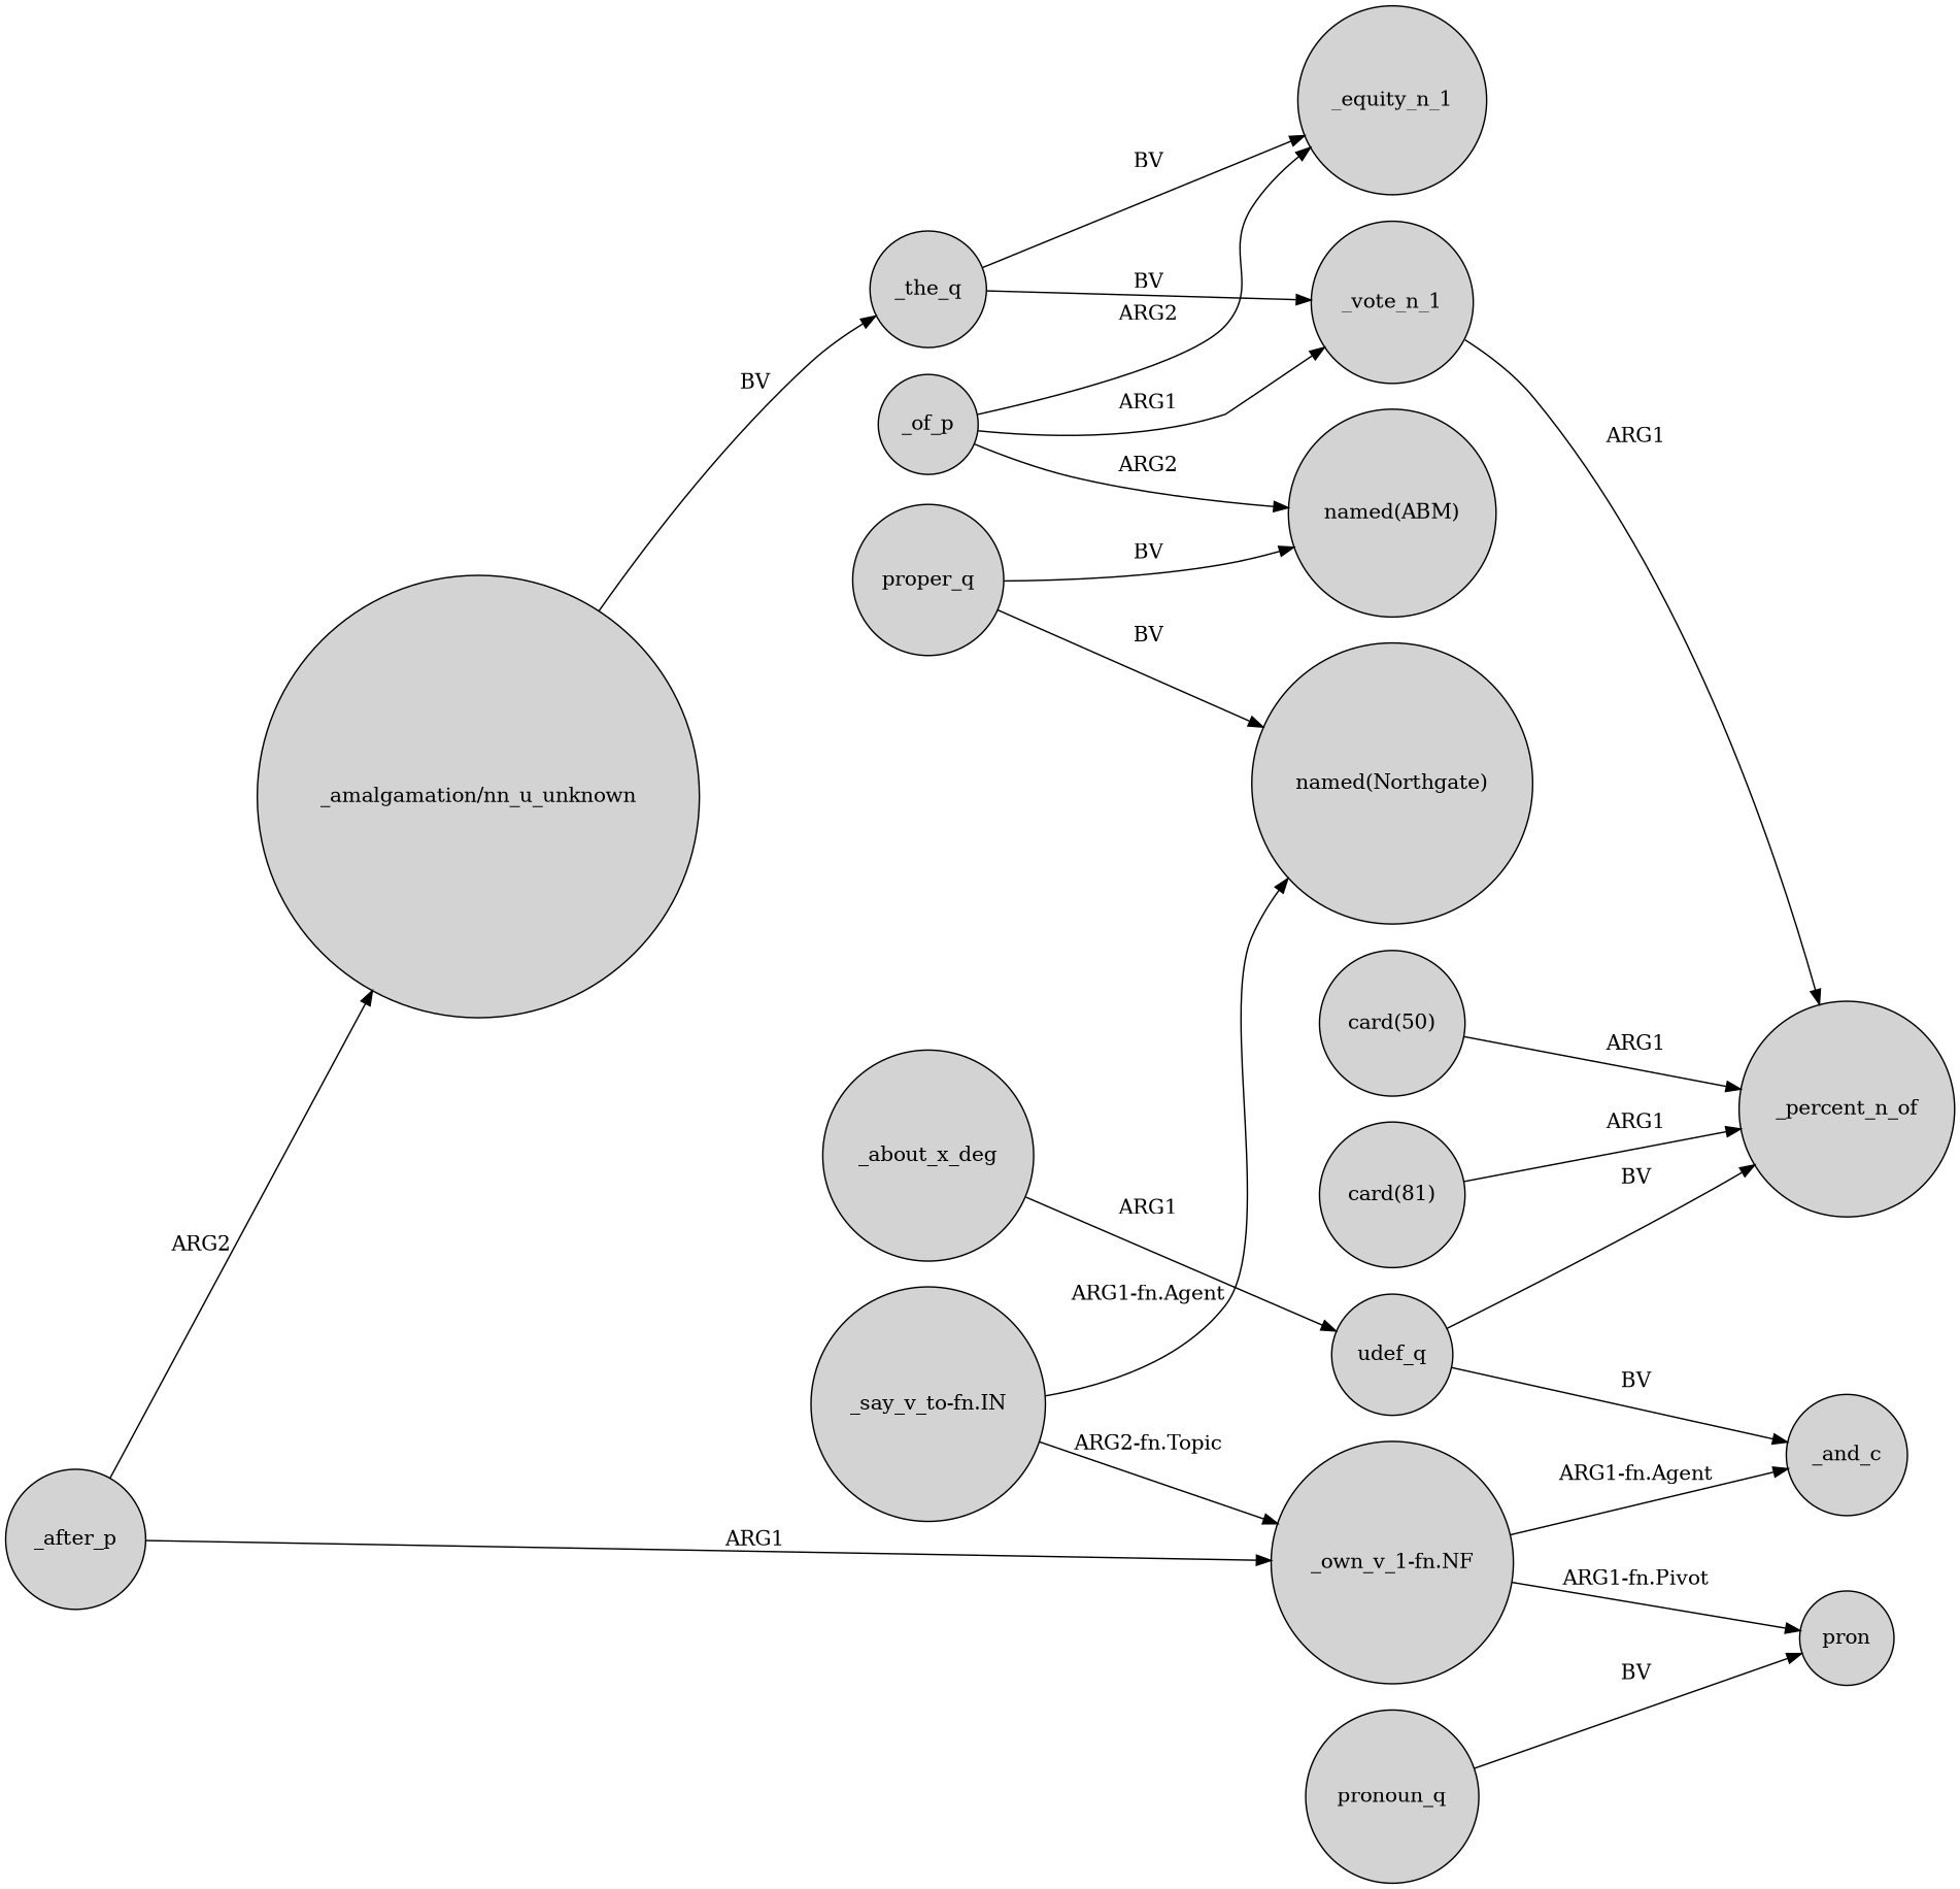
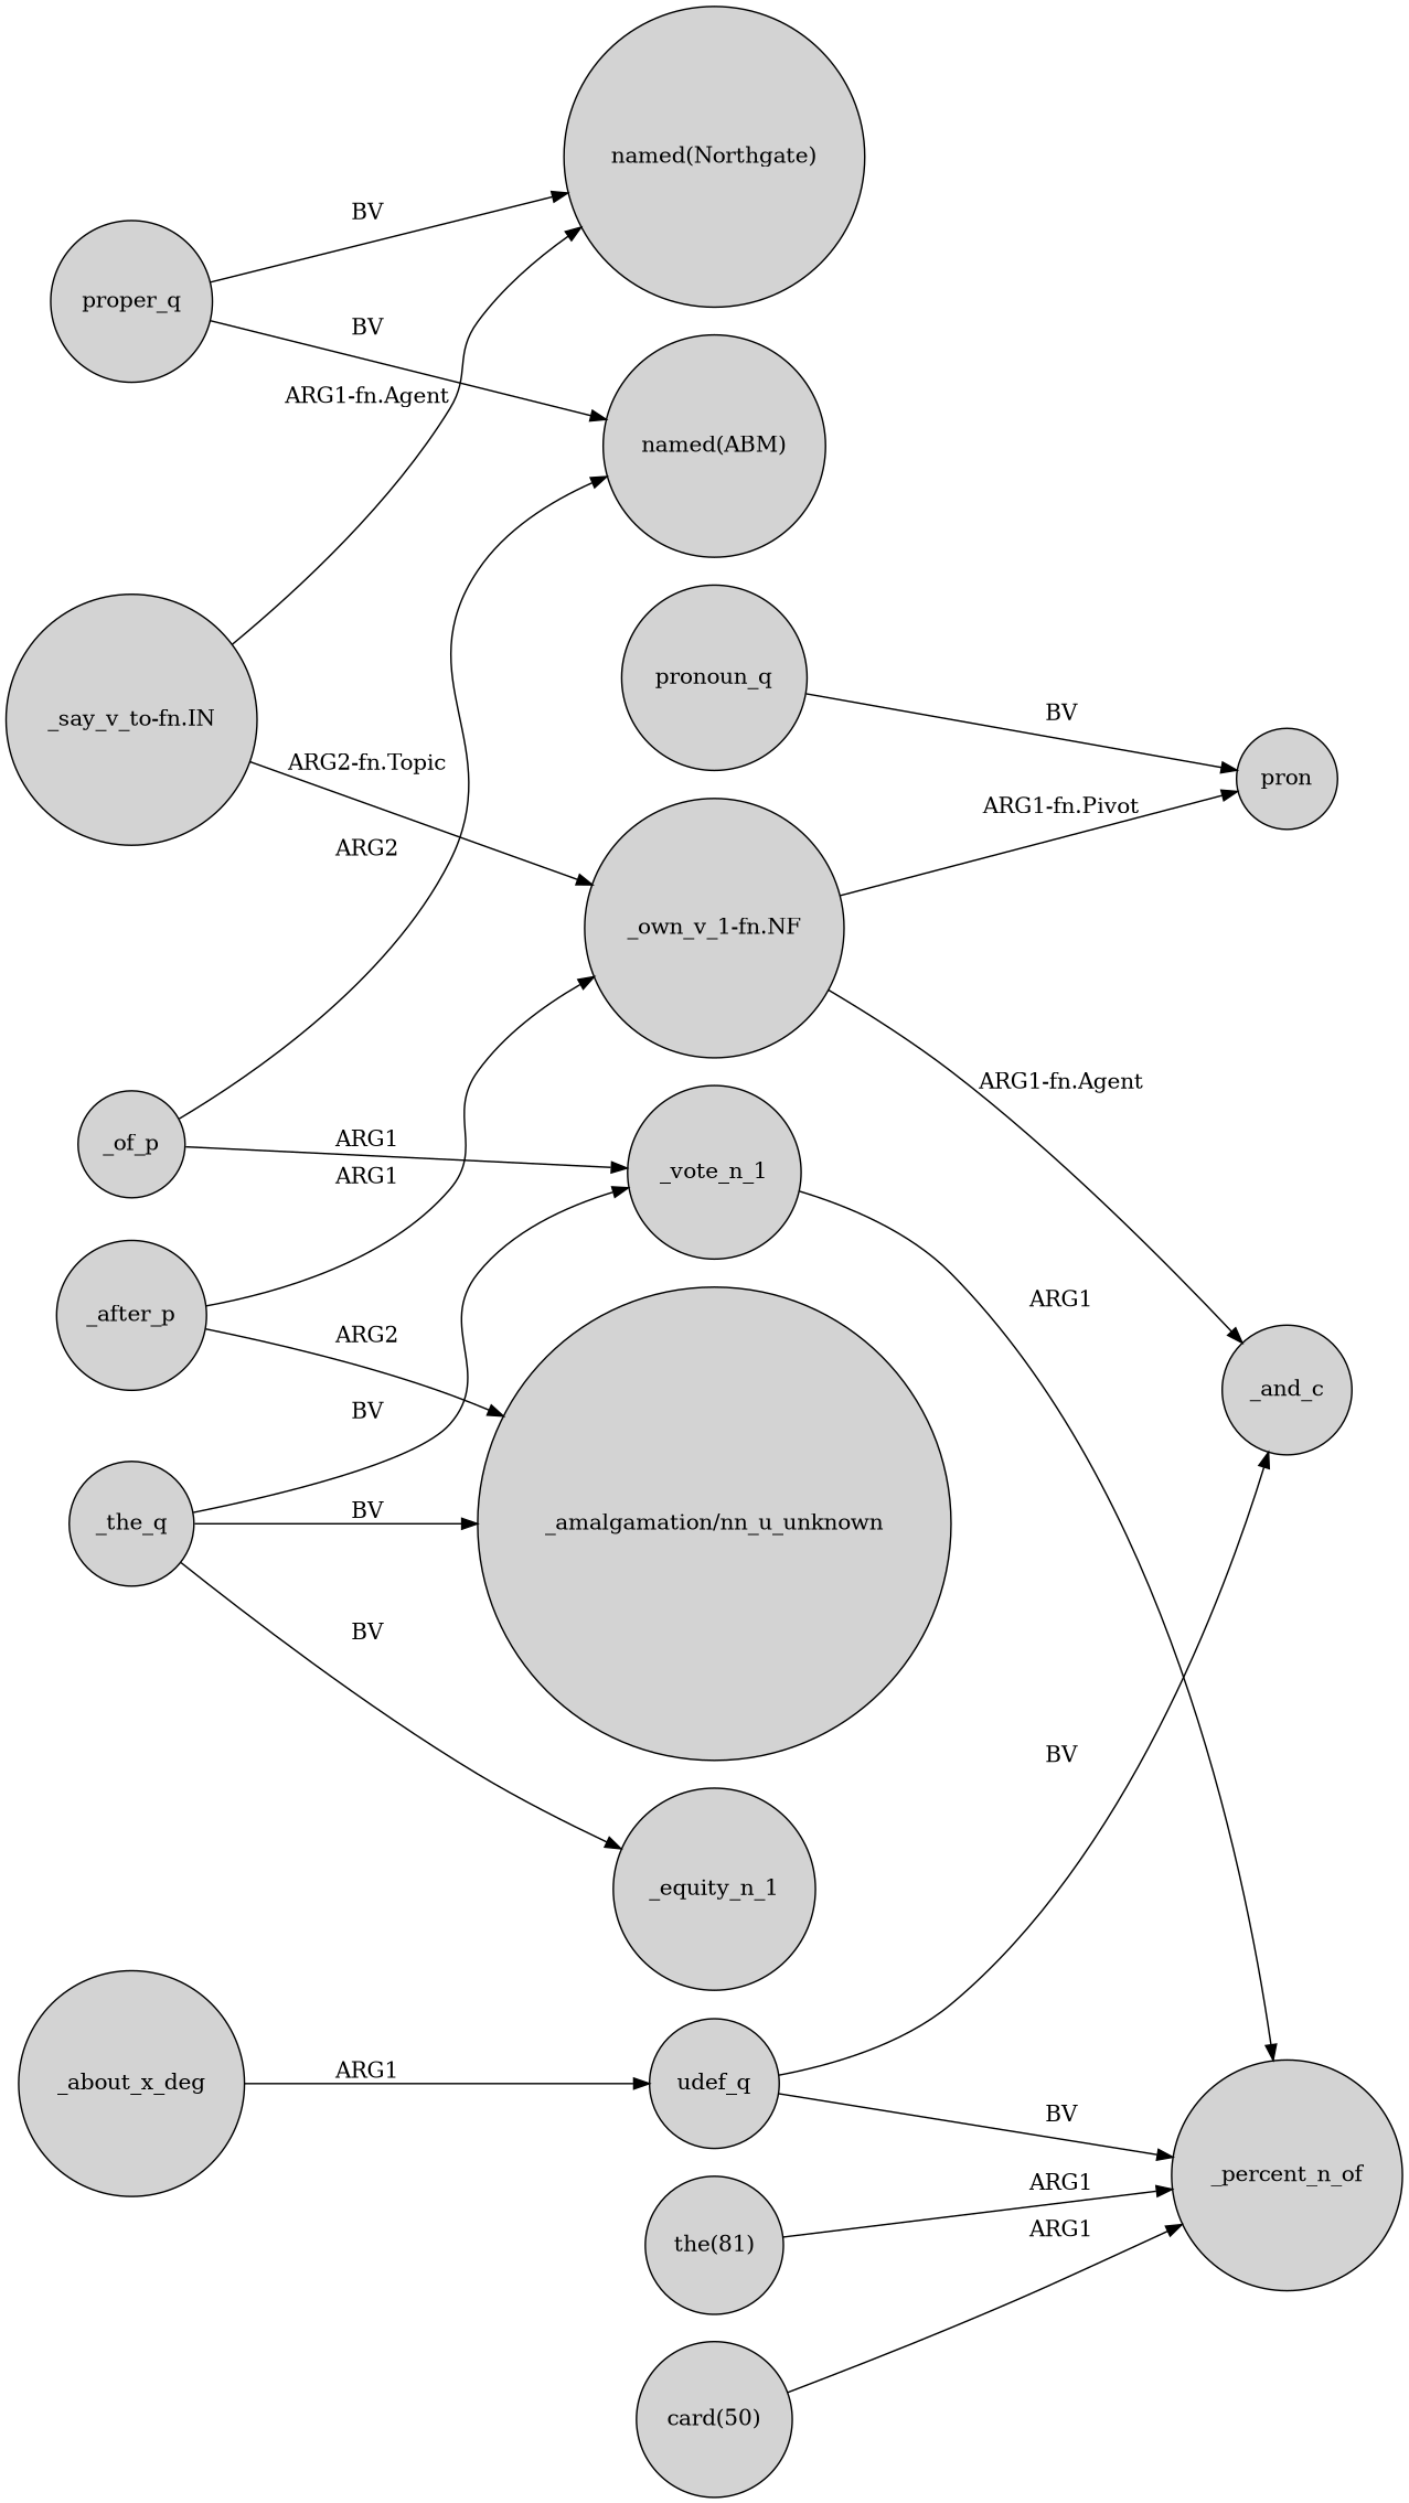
  digraph {
    rankdir=LR
    node [shape=circle style=filled]
    proper_q
    "named(ABM)"
    "named(Northgate)"
    _the_q
    _equity_n_1
    _vote_n_1
    "_amalgamation/nn_u_unknown"
    _percent_n_of
    "_say_v_to-fn.IN"
    "_own_v_1-fn.NF"
    _and_c
    pron
    _of_p
    _about_x_deg
    udef_q
    pronoun_q
    _after_p
    "card(50)"
-   "card(81)"
+   "card(81)" [label="the(81)"]
    proper_q -> "named(ABM)" [label=BV]
    proper_q -> "named(Northgate)" [label=BV]
    _the_q -> _equity_n_1 [label=BV]
    _the_q -> _vote_n_1 [label=BV]
-   "_amalgamation/nn_u_unknown" -> _the_q [label=BV]
+   _the_q -> "_amalgamation/nn_u_unknown" [label=BV]
    _vote_n_1 -> _percent_n_of [label=ARG1]
    "_say_v_to-fn.IN" -> "named(Northgate)" [label="ARG1-fn.Agent"]
    "_say_v_to-fn.IN" -> "_own_v_1-fn.NF" [label="ARG2-fn.Topic"]
    "_own_v_1-fn.NF" -> _and_c [label="ARG1-fn.Agent"]
    "_own_v_1-fn.NF" -> pron [label="ARG1-fn.Pivot"]
    _of_p -> "named(ABM)" [label=ARG2]
-   _of_p -> _equity_n_1 [label=ARG2]
    _of_p -> _vote_n_1 [label=ARG1]
    _about_x_deg -> udef_q [label=ARG1]
    udef_q -> _percent_n_of [label=BV]
    udef_q -> _and_c [label=BV]
    pronoun_q -> pron [label=BV]
    _after_p -> "_amalgamation/nn_u_unknown" [label=ARG2]
    _after_p -> "_own_v_1-fn.NF" [label=ARG1]
    "card(50)" -> _percent_n_of [label=ARG1]
    "card(81)" -> _percent_n_of [label=ARG1]
  }
